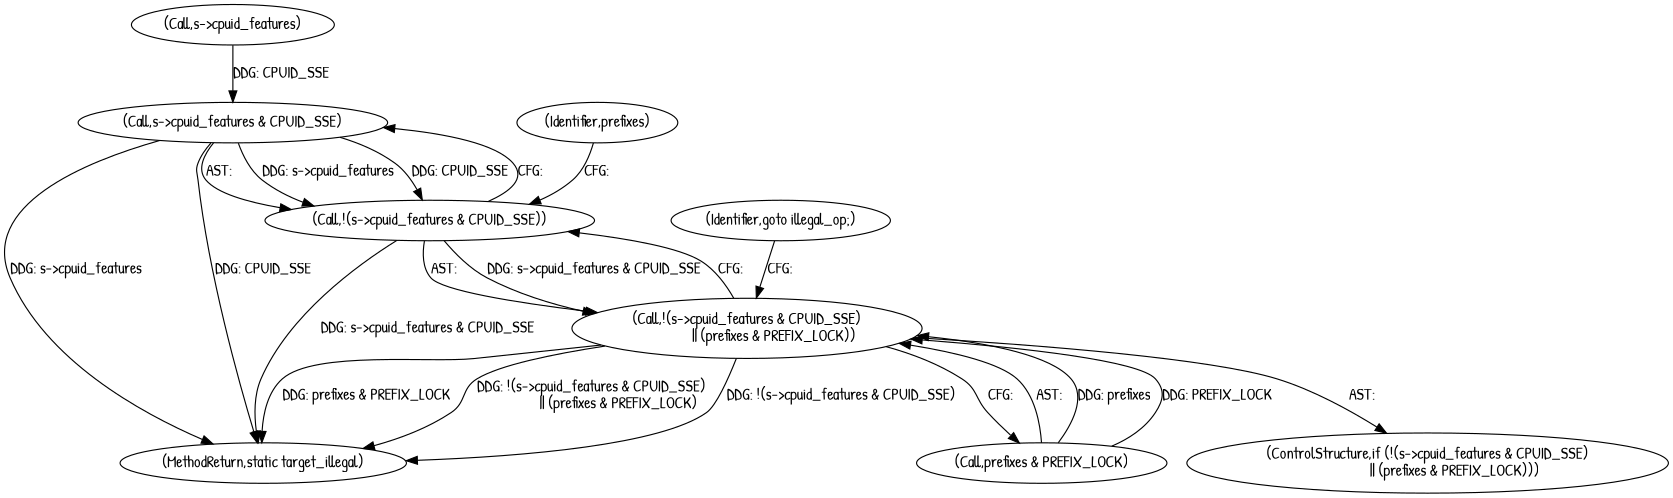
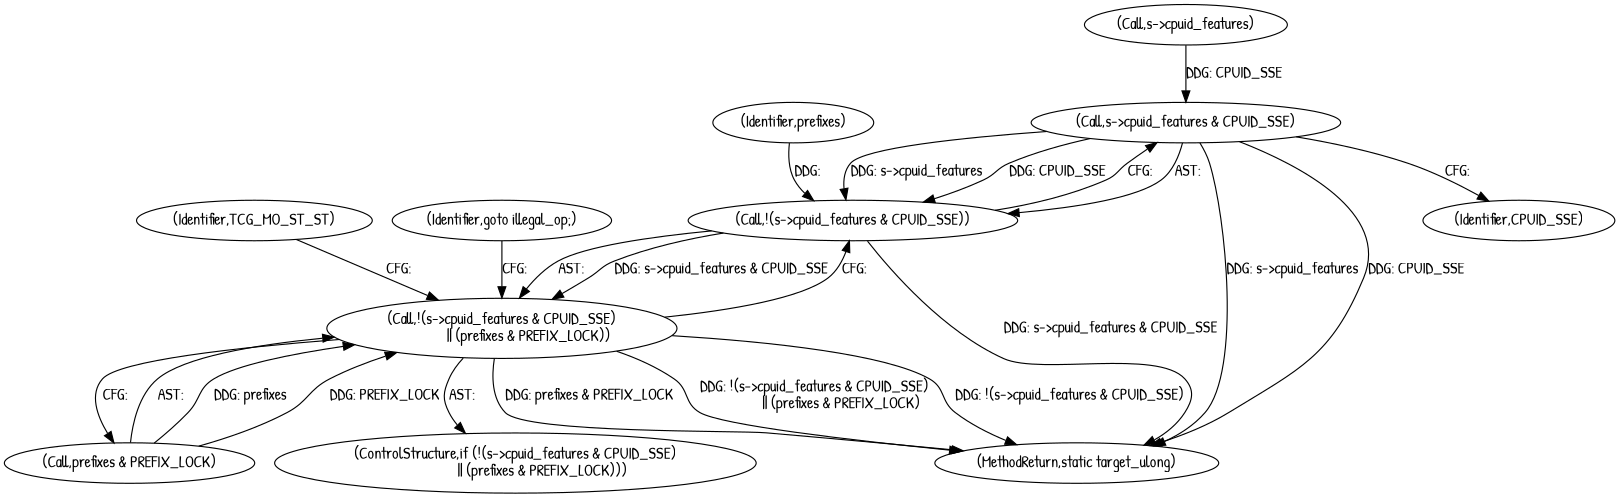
  digraph {
    fontname="Patrick Hand"
    node [fontname="Patrick Hand"]
    edge [fontname="Patrick Hand"]
    n1 [label="(Call,s->cpuid_features & CPUID_SSE)"]
    n2 [label="(Call,!(s->cpuid_features & CPUID_SSE))"]
-   n3 [label="(MethodReturn,static target_illegal)"]
+   n3 [label="(MethodReturn,static target_ulong)"]
+   n4 [label="(Identifier,CPUID_SSE)"]
    n5 [label="(Call,!(s->cpuid_features & CPUID_SSE)\n                || (prefixes & PREFIX_LOCK))"]
    n6 [label="(Call,prefixes & PREFIX_LOCK)"]
    n7 [label="(ControlStructure,if (!(s->cpuid_features & CPUID_SSE)\n                || (prefixes & PREFIX_LOCK)))"]
    n8 [label="(Identifier,prefixes)"]
+   n9 [label="(Identifier,TCG_MO_ST_ST)"]
    n10 [label="(Identifier,goto illegal_op;)"]
    n11 [label="(Call,s->cpuid_features)"]
    n1 -> n2 [label="AST: "]
    n1 -> n2 [label="DDG: s->cpuid_features"]
    n1 -> n2 [label="DDG: CPUID_SSE"]
    n1 -> n3 [label="DDG: s->cpuid_features"]
    n1 -> n3 [label="DDG: CPUID_SSE"]
+   n1 -> n4 [label="CFG: "]
    n2 -> n1 [label="CFG: "]
    n2 -> n3 [label="DDG: s->cpuid_features & CPUID_SSE"]
    n2 -> n5 [label="AST: "]
    n2 -> n5 [label="DDG: s->cpuid_features & CPUID_SSE"]
    n5 -> n2 [label="CFG: "]
    n5 -> n3 [label="DDG: prefixes & PREFIX_LOCK"]
    n5 -> n3 [label="DDG: !(s->cpuid_features & CPUID_SSE)\n                || (prefixes & PREFIX_LOCK)"]
    n5 -> n3 [label="DDG: !(s->cpuid_features & CPUID_SSE)"]
    n5 -> n6 [label="CFG: "]
    n5 -> n7 [label="AST: "]
    n6 -> n5 [label="AST: "]
    n6 -> n5 [label="DDG: prefixes"]
    n6 -> n5 [label="DDG: PREFIX_LOCK"]
-   n8 -> n2 [label="CFG: "]
+   n8 -> n2 [label="DDG: "]
+   n9 -> n5 [label="CFG: "]
    n10 -> n5 [label="CFG: "]
    n11 -> n1 [label="DDG: CPUID_SSE"]
  }
